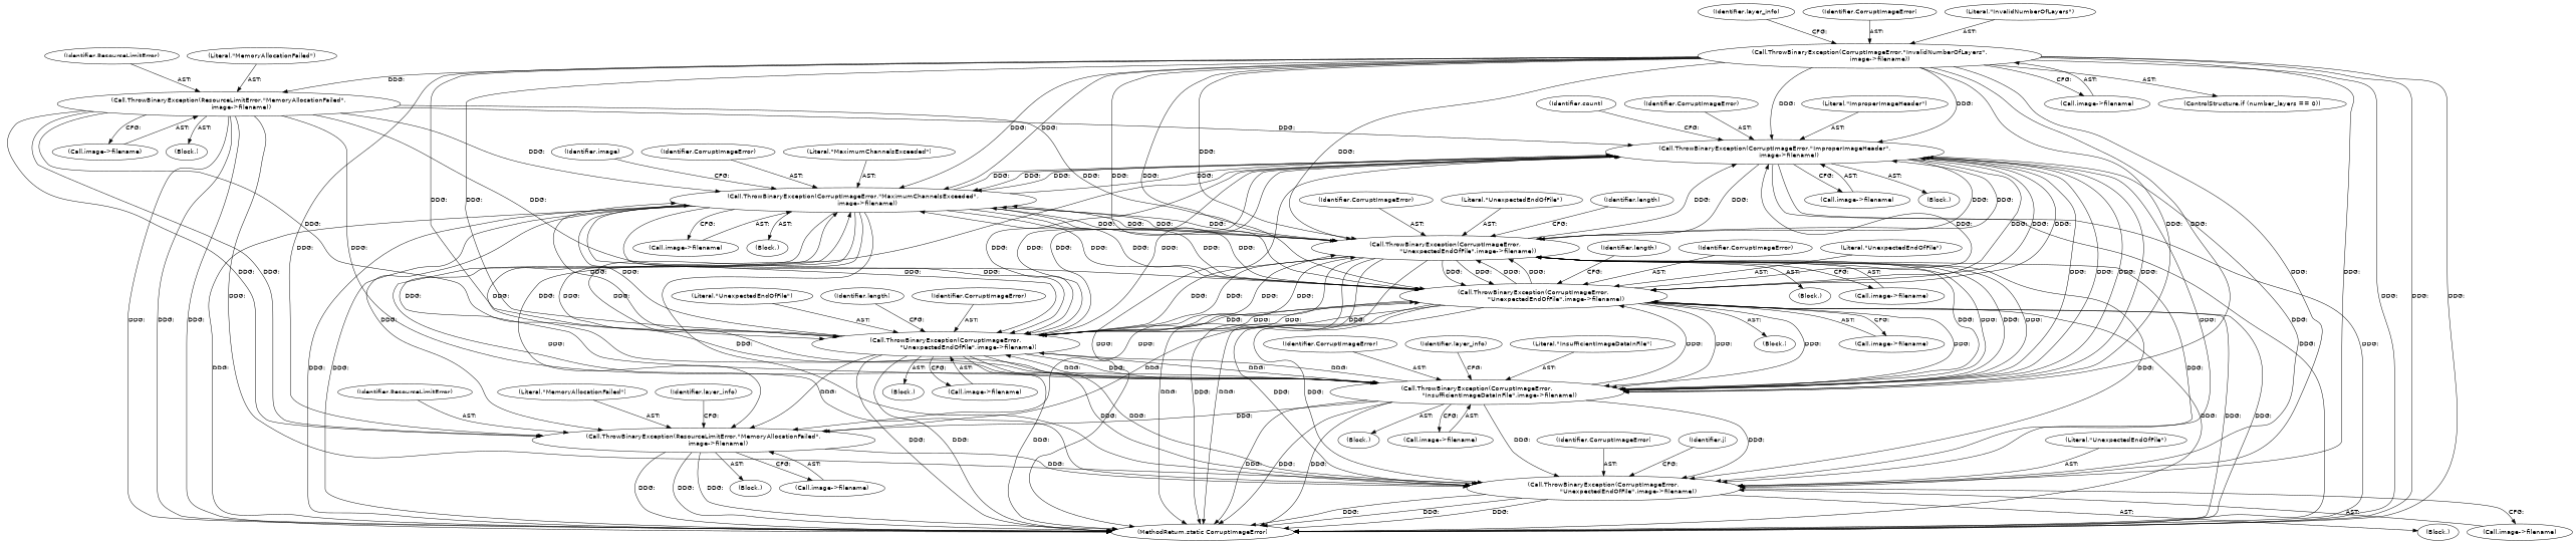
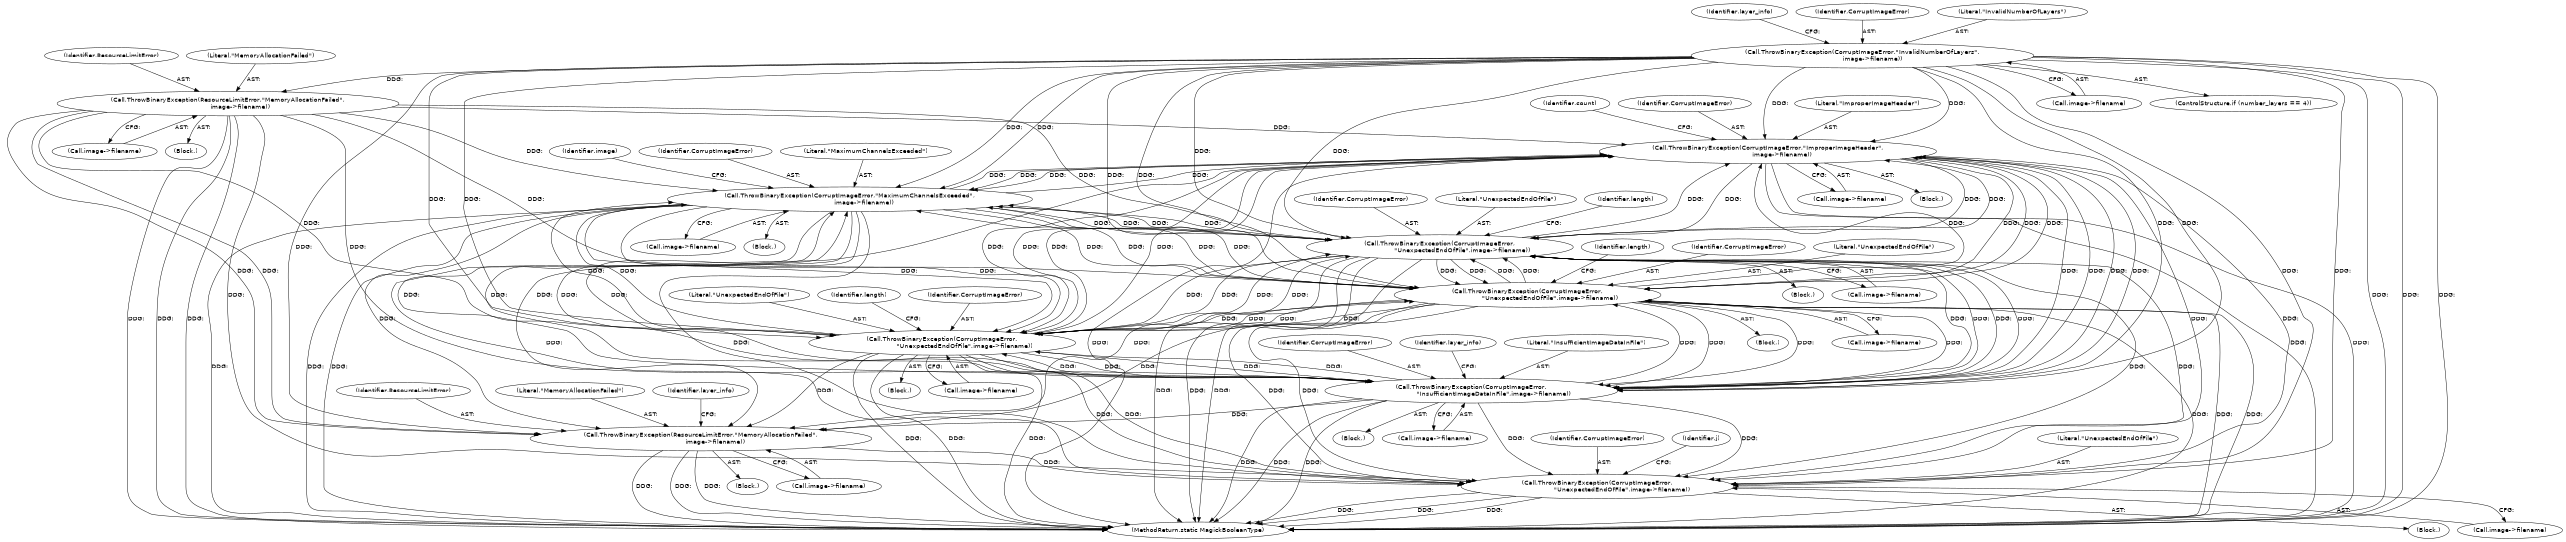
  digraph {
    fontname="DejaVu Sans"
    node [fontname="DejaVu Sans"]
    edge [fontname="DejaVu Sans"]
    n1 [label="(Call,ThrowBinaryException(CorruptImageError,\"ImproperImageHeader\",\n              image->filename))"]
    n2 [label="(Call,ThrowBinaryException(CorruptImageError,\"MaximumChannelsExceeded\",\n              image->filename))"]
    n3 [label="(Call,ThrowBinaryException(CorruptImageError,\n                      \"UnexpectedEndOfFile\",image->filename))"]
    n4 [label="(Call,ThrowBinaryException(CorruptImageError,\n                      \"UnexpectedEndOfFile\",image->filename))"]
    n5 [label="(Call,ThrowBinaryException(CorruptImageError,\n                      \"UnexpectedEndOfFile\",image->filename))"]
    n6 [label="(Call,ThrowBinaryException(CorruptImageError,\n                      \"InsufficientImageDataInFile\",image->filename))"]
    n7 [label="(Call,ThrowBinaryException(ResourceLimitError,\"MemoryAllocationFailed\",\n              image->filename))"]
    n8 [label="(Call,ThrowBinaryException(CorruptImageError,\n                        \"UnexpectedEndOfFile\",image->filename))"]
    n9 [label="(Call,image->filename)"]
-   n10 [label="(MethodReturn,static CorruptImageError)"]
+   n10 [label="(MethodReturn,static MagickBooleanType)"]
    n11 [label="(Block,)"]
    n12 [label="(Call,image->filename)"]
    n13 [label="(Block,)"]
    n14 [label="(Block,)"]
    n15 [label="(Call,image->filename)"]
    n16 [label="(Block,)"]
    n17 [label="(Call,image->filename)"]
    n18 [label="(Block,)"]
    n19 [label="(Call,image->filename)"]
    n20 [label="(Block,)"]
    n21 [label="(Call,image->filename)"]
    n22 [label="(Block,)"]
    n23 [label="(Call,image->filename)"]
    n24 [label="(Block,)"]
    n25 [label="(Call,image->filename)"]
    n26 [label="(Call,ThrowBinaryException(CorruptImageError,\"InvalidNumberOfLayers\",\n          image->filename))"]
    n27 [label="(Call,ThrowBinaryException(ResourceLimitError,\"MemoryAllocationFailed\",\n            image->filename))"]
    n28 [label="(Call,image->filename)"]
-   n29 [label="(ControlStructure,if (number_layers == 0))"]
+   n29 [label="(ControlStructure,if (number_layers == 4))"]
    n30 [label="(Call,image->filename)"]
    n31 [label="(Block,)"]
    n32 [label="(Literal,\"UnexpectedEndOfFile\")"]
    n33 [label="(Identifier,ResourceLimitError)"]
    n34 [label="(Identifier,CorruptImageError)"]
    n35 [label="(Identifier,j)"]
    n36 [label="(Identifier,count)"]
    n37 [label="(Identifier,length)"]
    n38 [label="(Literal,\"MemoryAllocationFailed\")"]
    n39 [label="(Identifier,CorruptImageError)"]
    n40 [label="(Literal,\"ImproperImageHeader\")"]
    n41 [label="(Identifier,CorruptImageError)"]
    n42 [label="(Identifier,layer_info)"]
    n43 [label="(Literal,\"MaximumChannelsExceeded\")"]
    n44 [label="(Identifier,CorruptImageError)"]
    n45 [label="(Literal,\"UnexpectedEndOfFile\")"]
    n46 [label="(Identifier,CorruptImageError)"]
    n47 [label="(Literal,\"MemoryAllocationFailed\")"]
    n48 [label="(Literal,\"UnexpectedEndOfFile\")"]
    n49 [label="(Identifier,layer_info)"]
    n50 [label="(Identifier,length)"]
    n51 [label="(Identifier,CorruptImageError)"]
    n52 [label="(Identifier,layer_info)"]
    n53 [label="(Literal,\"UnexpectedEndOfFile\")"]
    n54 [label="(Identifier,length)"]
    n55 [label="(Literal,\"InvalidNumberOfLayers\")"]
    n56 [label="(Identifier,image)"]
    n57 [label="(Identifier,CorruptImageError)"]
    n58 [label="(Identifier,CorruptImageError)"]
    n59 [label="(Literal,\"InsufficientImageDataInFile\")"]
    n60 [label="(Identifier,ResourceLimitError)"]
    n1 -> n2 [label="DDG: "]
    n1 -> n2 [label="DDG: "]
    n1 -> n3 [label="DDG: "]
    n1 -> n3 [label="DDG: "]
    n1 -> n4 [label="DDG: "]
    n1 -> n4 [label="DDG: "]
    n1 -> n5 [label="DDG: "]
    n1 -> n5 [label="DDG: "]
    n1 -> n6 [label="DDG: "]
    n1 -> n6 [label="DDG: "]
    n1 -> n7 [label="DDG: "]
    n1 -> n8 [label="DDG: "]
    n1 -> n8 [label="DDG: "]
    n1 -> n9 [label="CFG: "]
    n1 -> n10 [label="DDG: "]
    n1 -> n10 [label="DDG: "]
    n1 -> n10 [label="DDG: "]
    n1 -> n11 [label="AST: "]
    n2 -> n1 [label="DDG: "]
    n2 -> n1 [label="DDG: "]
    n2 -> n3 [label="DDG: "]
    n2 -> n3 [label="DDG: "]
    n2 -> n4 [label="DDG: "]
    n2 -> n4 [label="DDG: "]
    n2 -> n5 [label="DDG: "]
    n2 -> n5 [label="DDG: "]
    n2 -> n6 [label="DDG: "]
    n2 -> n6 [label="DDG: "]
    n2 -> n7 [label="DDG: "]
    n2 -> n8 [label="DDG: "]
    n2 -> n8 [label="DDG: "]
    n2 -> n10 [label="DDG: "]
    n2 -> n10 [label="DDG: "]
    n2 -> n10 [label="DDG: "]
    n2 -> n12 [label="CFG: "]
    n2 -> n13 [label="AST: "]
    n3 -> n1 [label="DDG: "]
    n3 -> n1 [label="DDG: "]
    n3 -> n2 [label="DDG: "]
    n3 -> n2 [label="DDG: "]
    n3 -> n4 [label="DDG: "]
    n3 -> n4 [label="DDG: "]
    n3 -> n5 [label="DDG: "]
    n3 -> n5 [label="DDG: "]
    n3 -> n6 [label="DDG: "]
    n3 -> n6 [label="DDG: "]
    n3 -> n7 [label="DDG: "]
    n3 -> n8 [label="DDG: "]
    n3 -> n8 [label="DDG: "]
    n3 -> n10 [label="DDG: "]
    n3 -> n10 [label="DDG: "]
    n3 -> n10 [label="DDG: "]
    n3 -> n14 [label="AST: "]
    n3 -> n15 [label="CFG: "]
    n4 -> n1 [label="DDG: "]
    n4 -> n1 [label="DDG: "]
    n4 -> n2 [label="DDG: "]
    n4 -> n2 [label="DDG: "]
    n4 -> n3 [label="DDG: "]
    n4 -> n3 [label="DDG: "]
    n4 -> n5 [label="DDG: "]
    n4 -> n5 [label="DDG: "]
    n4 -> n6 [label="DDG: "]
    n4 -> n6 [label="DDG: "]
    n4 -> n7 [label="DDG: "]
    n4 -> n8 [label="DDG: "]
    n4 -> n8 [label="DDG: "]
    n4 -> n10 [label="DDG: "]
    n4 -> n10 [label="DDG: "]
    n4 -> n10 [label="DDG: "]
    n4 -> n16 [label="AST: "]
    n4 -> n17 [label="CFG: "]
    n5 -> n1 [label="DDG: "]
    n5 -> n1 [label="DDG: "]
    n5 -> n2 [label="DDG: "]
    n5 -> n2 [label="DDG: "]
    n5 -> n3 [label="DDG: "]
    n5 -> n3 [label="DDG: "]
    n5 -> n4 [label="DDG: "]
    n5 -> n4 [label="DDG: "]
    n5 -> n6 [label="DDG: "]
    n5 -> n6 [label="DDG: "]
    n5 -> n7 [label="DDG: "]
    n5 -> n8 [label="DDG: "]
    n5 -> n8 [label="DDG: "]
    n5 -> n10 [label="DDG: "]
    n5 -> n10 [label="DDG: "]
    n5 -> n10 [label="DDG: "]
    n5 -> n18 [label="AST: "]
    n5 -> n19 [label="CFG: "]
    n6 -> n1 [label="DDG: "]
    n6 -> n1 [label="DDG: "]
    n6 -> n2 [label="DDG: "]
    n6 -> n2 [label="DDG: "]
    n6 -> n3 [label="DDG: "]
    n6 -> n3 [label="DDG: "]
    n6 -> n4 [label="DDG: "]
    n6 -> n4 [label="DDG: "]
    n6 -> n5 [label="DDG: "]
    n6 -> n5 [label="DDG: "]
    n6 -> n7 [label="DDG: "]
    n6 -> n8 [label="DDG: "]
    n6 -> n8 [label="DDG: "]
    n6 -> n10 [label="DDG: "]
    n6 -> n10 [label="DDG: "]
    n6 -> n10 [label="DDG: "]
    n6 -> n20 [label="AST: "]
    n6 -> n21 [label="CFG: "]
    n7 -> n8 [label="DDG: "]
    n7 -> n10 [label="DDG: "]
    n7 -> n10 [label="DDG: "]
    n7 -> n10 [label="DDG: "]
    n7 -> n22 [label="AST: "]
    n7 -> n23 [label="CFG: "]
    n8 -> n10 [label="DDG: "]
    n8 -> n10 [label="DDG: "]
    n8 -> n10 [label="DDG: "]
    n8 -> n24 [label="AST: "]
    n8 -> n25 [label="CFG: "]
    n9 -> n1 [label="AST: "]
    n12 -> n2 [label="AST: "]
    n15 -> n3 [label="AST: "]
    n17 -> n4 [label="AST: "]
    n19 -> n5 [label="AST: "]
    n21 -> n6 [label="AST: "]
    n23 -> n7 [label="AST: "]
    n25 -> n8 [label="AST: "]
    n26 -> n1 [label="DDG: "]
    n26 -> n1 [label="DDG: "]
    n26 -> n2 [label="DDG: "]
    n26 -> n2 [label="DDG: "]
    n26 -> n3 [label="DDG: "]
    n26 -> n3 [label="DDG: "]
    n26 -> n4 [label="DDG: "]
    n26 -> n4 [label="DDG: "]
    n26 -> n5 [label="DDG: "]
    n26 -> n5 [label="DDG: "]
    n26 -> n6 [label="DDG: "]
    n26 -> n6 [label="DDG: "]
    n26 -> n7 [label="DDG: "]
    n26 -> n8 [label="DDG: "]
    n26 -> n8 [label="DDG: "]
    n26 -> n10 [label="DDG: "]
    n26 -> n10 [label="DDG: "]
    n26 -> n10 [label="DDG: "]
    n26 -> n27 [label="DDG: "]
    n26 -> n28 [label="CFG: "]
    n26 -> n29 [label="AST: "]
    n27 -> n1 [label="DDG: "]
    n27 -> n2 [label="DDG: "]
    n27 -> n3 [label="DDG: "]
    n27 -> n4 [label="DDG: "]
    n27 -> n5 [label="DDG: "]
    n27 -> n6 [label="DDG: "]
    n27 -> n7 [label="DDG: "]
    n27 -> n7 [label="DDG: "]
    n27 -> n8 [label="DDG: "]
    n27 -> n10 [label="DDG: "]
    n27 -> n10 [label="DDG: "]
    n27 -> n10 [label="DDG: "]
    n27 -> n30 [label="CFG: "]
    n27 -> n31 [label="AST: "]
    n28 -> n26 [label="AST: "]
    n30 -> n27 [label="AST: "]
    n32 -> n5 [label="AST: "]
    n33 -> n27 [label="AST: "]
    n34 -> n8 [label="AST: "]
    n35 -> n8 [label="CFG: "]
    n36 -> n1 [label="CFG: "]
    n37 -> n5 [label="CFG: "]
    n38 -> n7 [label="AST: "]
    n39 -> n1 [label="AST: "]
    n40 -> n1 [label="AST: "]
    n41 -> n6 [label="AST: "]
    n42 -> n26 [label="CFG: "]
    n43 -> n2 [label="AST: "]
    n44 -> n3 [label="AST: "]
    n45 -> n3 [label="AST: "]
    n46 -> n26 [label="AST: "]
    n47 -> n27 [label="AST: "]
    n48 -> n8 [label="AST: "]
    n49 -> n7 [label="CFG: "]
    n50 -> n3 [label="CFG: "]
    n51 -> n4 [label="AST: "]
    n52 -> n6 [label="CFG: "]
    n53 -> n4 [label="AST: "]
    n54 -> n4 [label="CFG: "]
    n55 -> n26 [label="AST: "]
    n56 -> n2 [label="CFG: "]
    n57 -> n5 [label="AST: "]
    n58 -> n2 [label="AST: "]
    n59 -> n6 [label="AST: "]
    n60 -> n7 [label="AST: "]
  }
